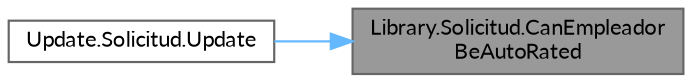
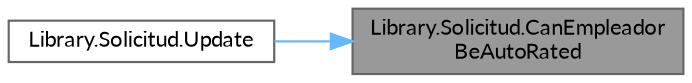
  digraph {
    rankdir=RL
    fontname=Lato
    node [fontname=Lato fontsize=10 shape=box style=filled]
    n1 [color=gray40 fillcolor=grey60 fontcolor=black height=0.2 label="Library.Solicitud.CanEmpleador\lBeAutoRated" width=0.4]
-   n2 [color=grey40 fillcolor=white height=0.2 label="Update.Solicitud.Update" width=0.4]
+   n2 [color=grey40 fillcolor=white height=0.2 label="Library.Solicitud.Update" width=0.4]
    n1 -> n2 [color=steelblue1 dir=back fontname=Lato fontsize=10 labelfontname=Helvetica labelfontsize=10 style=solid]
  }
